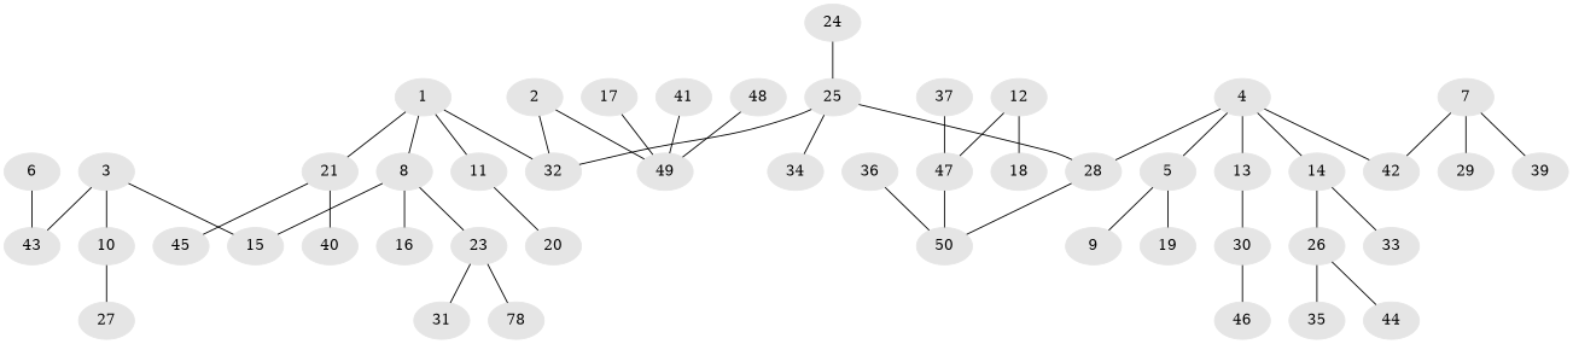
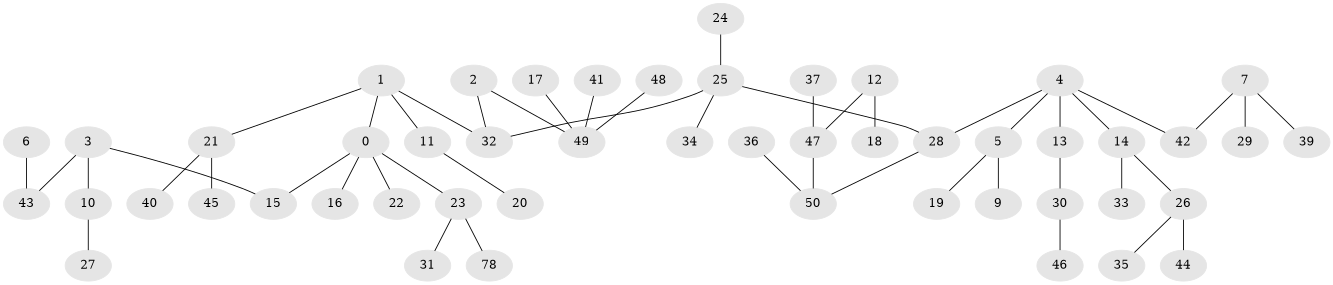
  graph {
    node [color=gray90 style=filled]
    edge [weight=1.0]
    1
-   8
+   8 [label=0]
    21
    32
    11
    15
    16
+   22
    23
    40
    45
    2
    49
    20
    3
    10
    43
    27
    4
    5
    13
    14
    28
    42
    9
    19
    30
    26
    33
    50
    6
    7
    29
    39
    31
    n36 [label=78]
    12
    18
    47
    35
    44
    46
    17
    24
    25
    34
    36
    37
    41
    48
    1 -- 8
    1 -- 21
    1 -- 32
    1 -- 11
    8 -- 15
    8 -- 16
+   8 -- 22
    8 -- 23
    21 -- 40
    21 -- 45
    11 -- 20
    23 -- 31
    23 -- n36
    2 -- 32
    2 -- 49
    3 -- 15
    3 -- 10
    3 -- 43
    10 -- 27
    4 -- 5
    4 -- 13
    4 -- 14
    4 -- 28
    4 -- 42
    5 -- 9
    5 -- 19
    13 -- 30
    14 -- 26
    14 -- 33
    28 -- 50
    30 -- 46
    26 -- 35
    26 -- 44
    6 -- 43
    7 -- 42
    7 -- 29
    7 -- 39
    12 -- 18
    12 -- 47
    47 -- 50
    17 -- 49
    24 -- 25
    25 -- 32
    25 -- 28
    25 -- 34
    36 -- 50
    37 -- 47
    41 -- 49
    48 -- 49
  }
